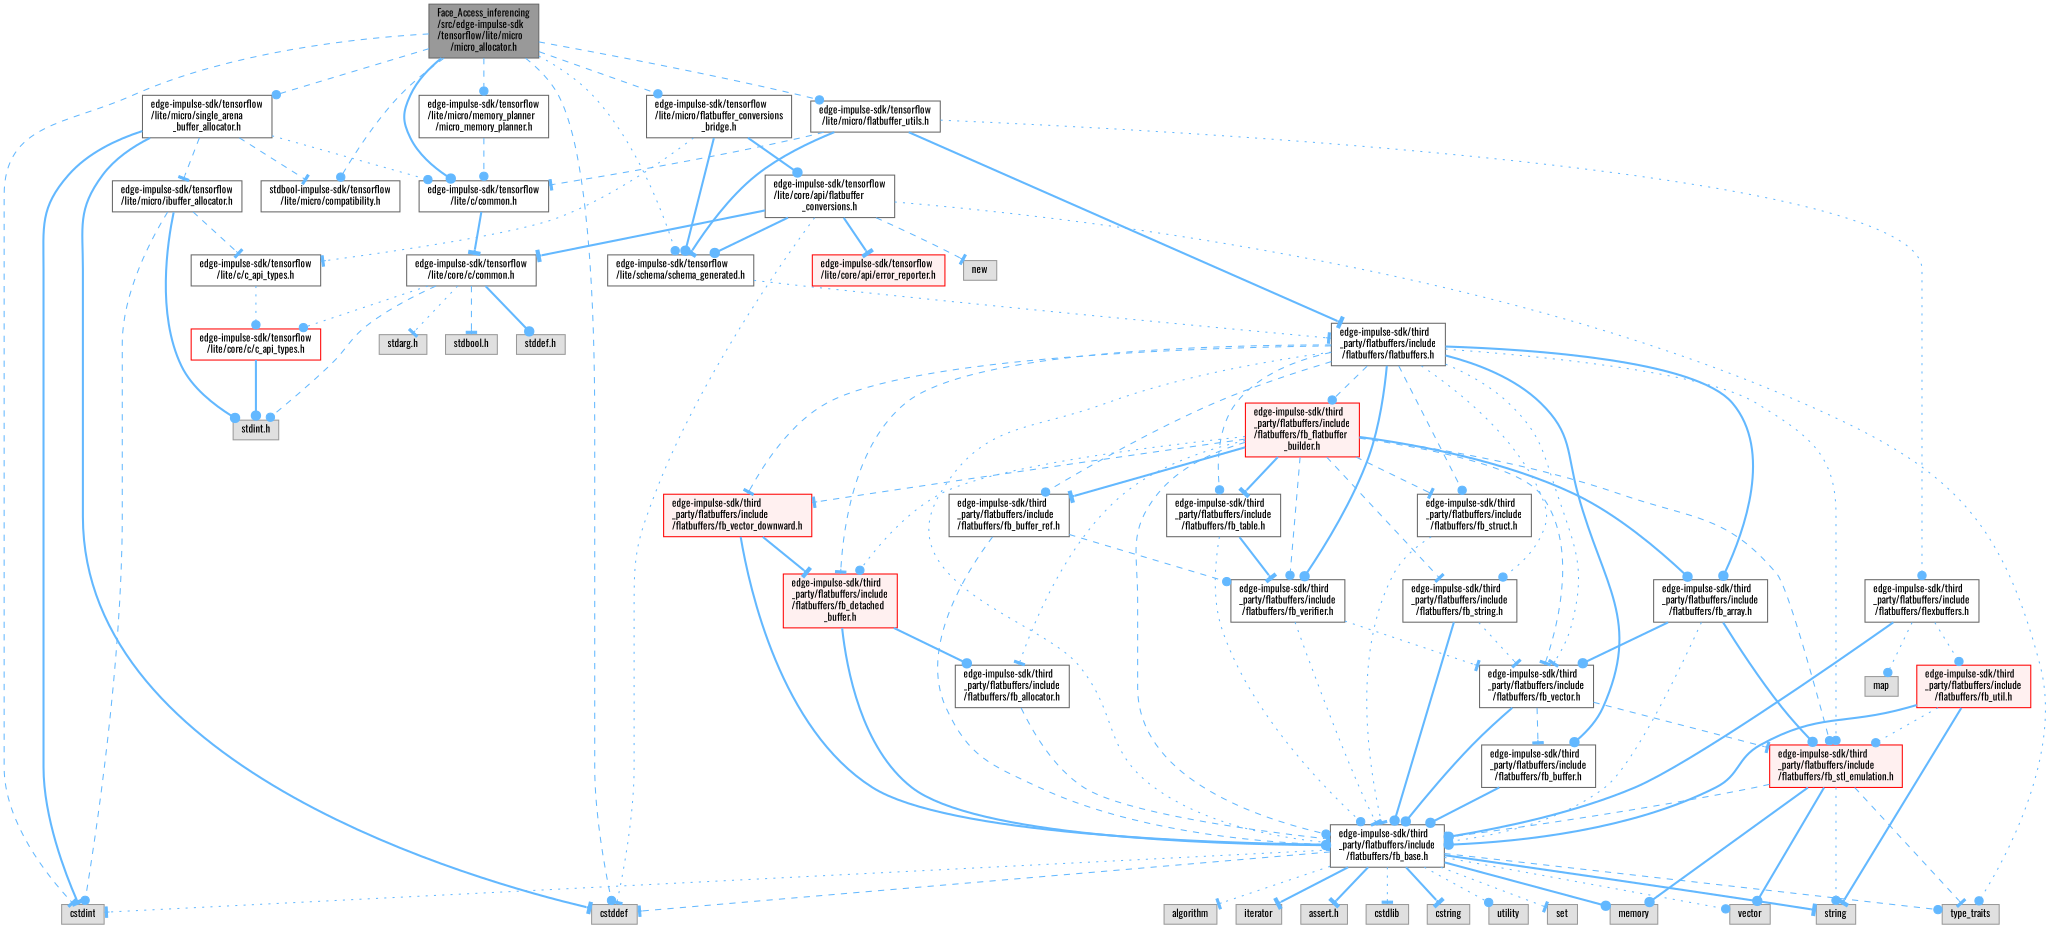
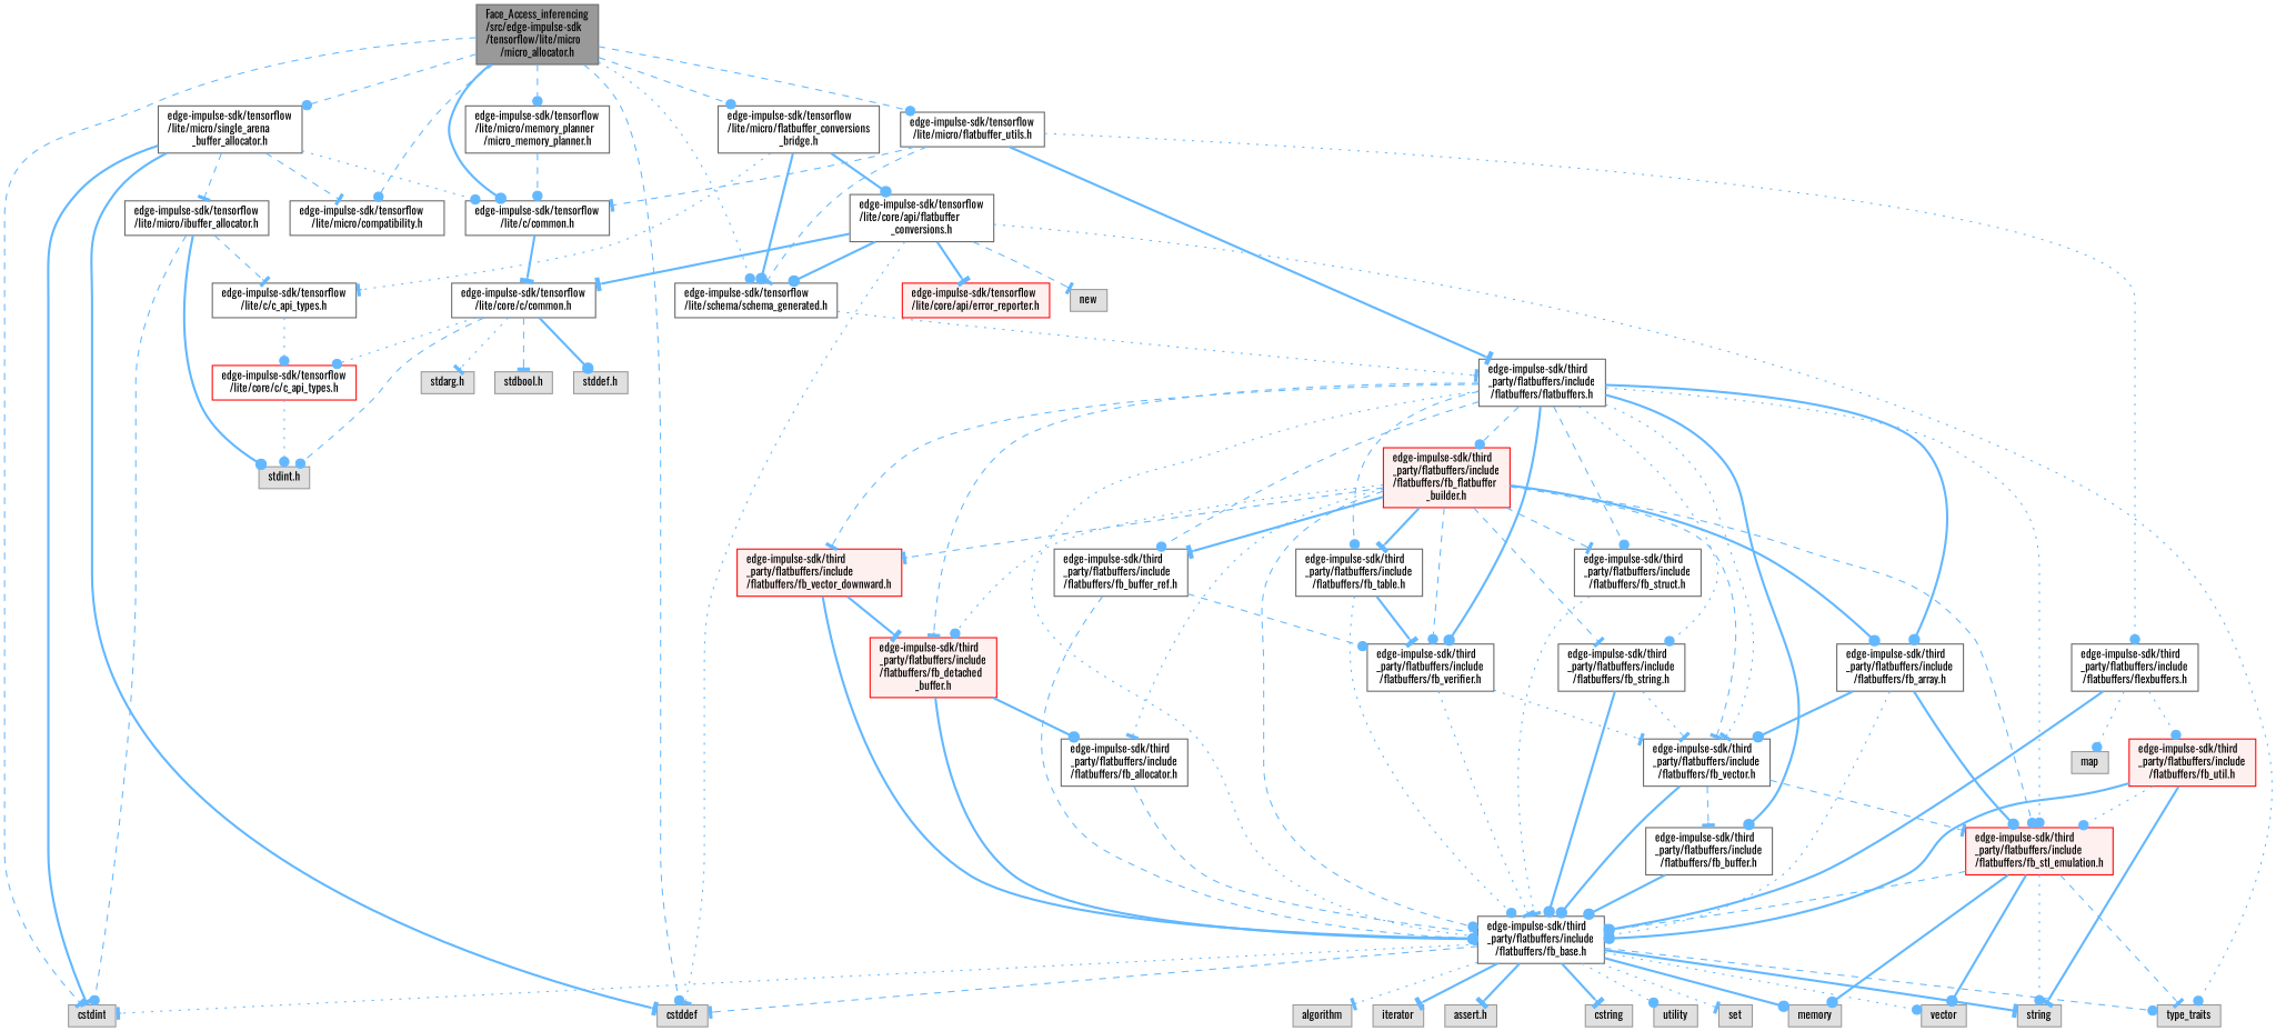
  digraph {
    fontname=Oswald
    node [color=grey40 fillcolor=white fontname=Oswald fontsize=10 shape=box style=filled]
    edge [arrowhead=dot color=steelblue1 fontname=Oswald fontsize=10 labelfontname=Helvetica labelfontsize=10 style=dashed]
    n1 [color=gray40 fillcolor=grey60 fontcolor=black height=0.2 label="Face_Access_inferencing\l/src/edge-impulse-sdk\l/tensorflow/lite/micro\l/micro_allocator.h" width=0.4]
    n2 [color=grey60 fillcolor="#E0E0E0" height=0.2 label=cstddef width=0.4]
    n3 [color=grey60 fillcolor="#E0E0E0" height=0.2 label=cstdint width=0.4]
    n4 [height=0.2 label="edge-impulse-sdk/tensorflow\l/lite/c/common.h" width=0.4]
    n5 [height=0.2 label="edge-impulse-sdk/tensorflow\l/lite/micro/single_arena\l_buffer_allocator.h" width=0.4]
-   n6 [height=0.2 label="stdbool-impulse-sdk/tensorflow\l/lite/micro/compatibility.h" width=0.4]
+   n6 [height=0.2 label="edge-impulse-sdk/tensorflow\l/lite/micro/compatibility.h" width=0.4]
    n7 [height=0.2 label="edge-impulse-sdk/tensorflow\l/lite/micro/flatbuffer_utils.h" width=0.4]
    n8 [height=0.2 label="edge-impulse-sdk/tensorflow\l/lite/schema/schema_generated.h" width=0.4]
    n9 [height=0.2 label="edge-impulse-sdk/tensorflow\l/lite/micro/memory_planner\l/micro_memory_planner.h" width=0.4]
    n10 [height=0.2 label="edge-impulse-sdk/tensorflow\l/lite/micro/flatbuffer_conversions\l_bridge.h" width=0.4]
    n11 [height=0.2 label="edge-impulse-sdk/tensorflow\l/lite/core/c/common.h" width=0.4]
    n12 [height=0.2 label="edge-impulse-sdk/tensorflow\l/lite/micro/ibuffer_allocator.h" width=0.4]
    n13 [height=0.2 label="edge-impulse-sdk/third\l_party/flatbuffers/include\l/flatbuffers/flatbuffers.h" width=0.4]
    n14 [height=0.2 label="edge-impulse-sdk/third\l_party/flatbuffers/include\l/flatbuffers/flexbuffers.h" width=0.4]
    n15 [height=0.2 label="edge-impulse-sdk/tensorflow\l/lite/c/c_api_types.h" width=0.4]
    n16 [height=0.2 label="edge-impulse-sdk/tensorflow\l/lite/core/api/flatbuffer\l_conversions.h" width=0.4]
    n17 [color=grey60 fillcolor="#E0E0E0" height=0.2 label="stdarg.h" width=0.4]
    n18 [color=grey60 fillcolor="#E0E0E0" height=0.2 label="stdbool.h" width=0.4]
    n19 [color=grey60 fillcolor="#E0E0E0" height=0.2 label="stddef.h" width=0.4]
    n20 [color=grey60 fillcolor="#E0E0E0" height=0.2 label="stdint.h" width=0.4]
    n21 [color=red height=0.2 label="edge-impulse-sdk/tensorflow\l/lite/core/c/c_api_types.h" width=0.4]
    n22 [height=0.2 label="edge-impulse-sdk/third\l_party/flatbuffers/include\l/flatbuffers/fb_array.h" width=0.4]
    n23 [height=0.2 label="edge-impulse-sdk/third\l_party/flatbuffers/include\l/flatbuffers/fb_base.h" width=0.4]
    n24 [color=red fillcolor="#FFF0F0" height=0.2 label="edge-impulse-sdk/third\l_party/flatbuffers/include\l/flatbuffers/fb_stl_emulation.h" width=0.4]
    n25 [height=0.2 label="edge-impulse-sdk/third\l_party/flatbuffers/include\l/flatbuffers/fb_vector.h" width=0.4]
    n26 [height=0.2 label="edge-impulse-sdk/third\l_party/flatbuffers/include\l/flatbuffers/fb_buffer.h" width=0.4]
    n27 [height=0.2 label="edge-impulse-sdk/third\l_party/flatbuffers/include\l/flatbuffers/fb_buffer_ref.h" width=0.4]
    n28 [height=0.2 label="edge-impulse-sdk/third\l_party/flatbuffers/include\l/flatbuffers/fb_verifier.h" width=0.4]
    n29 [color=red fillcolor="#FFF0F0" height=0.2 label="edge-impulse-sdk/third\l_party/flatbuffers/include\l/flatbuffers/fb_detached\l_buffer.h" width=0.4]
    n30 [color=red fillcolor="#FFF0F0" height=0.2 label="edge-impulse-sdk/third\l_party/flatbuffers/include\l/flatbuffers/fb_flatbuffer\l_builder.h" width=0.4]
    n31 [height=0.2 label="edge-impulse-sdk/third\l_party/flatbuffers/include\l/flatbuffers/fb_string.h" width=0.4]
    n32 [height=0.2 label="edge-impulse-sdk/third\l_party/flatbuffers/include\l/flatbuffers/fb_struct.h" width=0.4]
    n33 [height=0.2 label="edge-impulse-sdk/third\l_party/flatbuffers/include\l/flatbuffers/fb_table.h" width=0.4]
    n34 [color=red fillcolor="#FFF0F0" height=0.2 label="edge-impulse-sdk/third\l_party/flatbuffers/include\l/flatbuffers/fb_vector_downward.h" width=0.4]
    n35 [color=grey60 fillcolor="#E0E0E0" height=0.2 label=map width=0.4]
    n36 [color=red fillcolor="#FFF0F0" height=0.2 label="edge-impulse-sdk/third\l_party/flatbuffers/include\l/flatbuffers/fb_util.h" width=0.4]
    n37 [color=grey60 fillcolor="#E0E0E0" height=0.2 label="assert.h" width=0.4]
-   n38 [color=grey60 fillcolor="#E0E0E0" height=0.2 label=cstdlib width=0.4]
    n39 [color=grey60 fillcolor="#E0E0E0" height=0.2 label=cstring width=0.4]
    n40 [color=grey60 fillcolor="#E0E0E0" height=0.2 label=utility width=0.4]
    n41 [color=grey60 fillcolor="#E0E0E0" height=0.2 label=string width=0.4]
    n42 [color=grey60 fillcolor="#E0E0E0" height=0.2 label=type_traits width=0.4]
    n43 [color=grey60 fillcolor="#E0E0E0" height=0.2 label=vector width=0.4]
    n44 [color=grey60 fillcolor="#E0E0E0" height=0.2 label=set width=0.4]
    n45 [color=grey60 fillcolor="#E0E0E0" height=0.2 label=algorithm width=0.4]
    n46 [color=grey60 fillcolor="#E0E0E0" height=0.2 label=iterator width=0.4]
    n47 [color=grey60 fillcolor="#E0E0E0" height=0.2 label=memory width=0.4]
    n48 [height=0.2 label="edge-impulse-sdk/third\l_party/flatbuffers/include\l/flatbuffers/fb_allocator.h" width=0.4]
    n49 [color=grey60 fillcolor="#E0E0E0" height=0.2 label=new width=0.4]
    n50 [color=red fillcolor="#FFF0F0" height=0.2 label="edge-impulse-sdk/tensorflow\l/lite/core/api/error_reporter.h" width=0.4]
    n1 -> n2
    n1 -> n3 [arrowhead=tee]
    n1 -> n4 [style=bold]
    n1 -> n5
    n1 -> n6
    n1 -> n7
    n1 -> n8 [style=dotted]
    n1 -> n9
    n1 -> n10
    n4 -> n11 [arrowhead=tee style=bold]
    n5 -> n2 [arrowhead=tee style=bold]
    n5 -> n3 [arrowhead=tee style=bold]
    n5 -> n4 [style=dotted]
    n5 -> n6 [arrowhead=tee]
    n5 -> n12 [arrowhead=tee]
    n7 -> n4 [arrowhead=tee]
-   n7 -> n8 [arrowhead=tee style=bold]
+   n7 -> n8 [arrowhead=tee]
    n7 -> n13 [arrowhead=tee style=bold]
    n7 -> n14 [style=dotted]
    n8 -> n13 [arrowhead=tee style=dotted]
    n9 -> n4
    n10 -> n8 [style=bold]
    n10 -> n15 [arrowhead=tee style=dotted]
    n10 -> n16 [style=bold]
    n11 -> n17 [arrowhead=tee style=dotted]
    n11 -> n18 [arrowhead=tee]
    n11 -> n19 [style=bold]
    n11 -> n20
    n11 -> n21 [style=dotted]
    n12 -> n3
    n12 -> n15 [arrowhead=tee]
    n12 -> n20 [style=bold]
    n13 -> n22 [style=bold]
    n13 -> n23 [arrowhead=tee style=dotted]
    n13 -> n24 [style=dotted]
    n13 -> n25 [arrowhead=tee style=dotted]
    n13 -> n26 [style=bold]
    n13 -> n27
    n13 -> n28 [style=bold]
    n13 -> n29 [arrowhead=tee]
    n13 -> n30
    n13 -> n31 [style=dotted]
    n13 -> n32
    n13 -> n33
    n13 -> n34 [arrowhead=tee]
    n14 -> n23 [style=bold]
    n14 -> n35 [style=dotted]
    n14 -> n36 [style=dotted]
    n15 -> n21 [style=dotted]
    n16 -> n2 [arrowhead=tee style=dotted]
    n16 -> n8 [style=bold]
    n16 -> n11 [arrowhead=tee style=bold]
    n16 -> n42 [style=dotted]
    n16 -> n49 [arrowhead=tee]
    n16 -> n50 [arrowhead=tee style=bold]
-   n21 -> n20 [style=bold]
+   n21 -> n20 [style=dotted]
    n22 -> n23 [style=dotted]
    n22 -> n24 [style=bold]
    n22 -> n25 [style=bold]
    n23 -> n2 [arrowhead=tee]
    n23 -> n3 [arrowhead=tee style=dotted]
    n23 -> n37 [arrowhead=tee style=bold]
-   n23 -> n38 [arrowhead=tee style=dotted]
    n23 -> n39 [arrowhead=tee style=bold]
    n23 -> n40 [style=dotted]
    n23 -> n41 [arrowhead=tee style=bold]
    n23 -> n42
    n23 -> n43 [style=dotted]
    n23 -> n44 [arrowhead=tee style=dotted]
    n23 -> n45 [arrowhead=tee style=dotted]
    n23 -> n46 [arrowhead=tee style=bold]
    n23 -> n47 [style=bold]
    n24 -> n23 [arrowhead=tee]
    n24 -> n41 [style=dotted]
    n24 -> n42 [arrowhead=tee]
    n24 -> n43 [style=bold]
    n24 -> n47 [style=bold]
    n25 -> n23 [style=bold]
    n25 -> n24 [arrowhead=tee]
    n25 -> n26 [arrowhead=tee]
    n26 -> n23 [style=bold]
    n27 -> n23
    n27 -> n28
    n28 -> n23 [arrowhead=tee style=dotted]
    n28 -> n25 [arrowhead=tee style=dotted]
    n29 -> n23 [style=bold]
    n29 -> n48 [style=bold]
    n30 -> n22 [style=bold]
    n30 -> n23
    n30 -> n24
    n30 -> n25 [arrowhead=tee]
    n30 -> n27 [arrowhead=tee style=bold]
    n30 -> n28
    n30 -> n29 [style=dotted]
    n30 -> n31 [arrowhead=tee]
    n30 -> n32 [arrowhead=tee]
    n30 -> n33 [arrowhead=tee style=bold]
    n30 -> n34 [arrowhead=tee]
    n30 -> n48 [arrowhead=tee style=dotted]
    n31 -> n23 [style=bold]
    n31 -> n25 [arrowhead=tee style=dotted]
    n32 -> n23 [arrowhead=tee style=dotted]
    n33 -> n23 [style=dotted]
    n33 -> n28 [arrowhead=tee style=bold]
    n34 -> n23 [arrowhead=tee style=bold]
    n34 -> n29 [arrowhead=tee style=bold]
    n36 -> n23 [style=bold]
    n36 -> n24 [style=dotted]
    n36 -> n41 [arrowhead=tee style=bold]
    n48 -> n23 [arrowhead=tee]
  }
